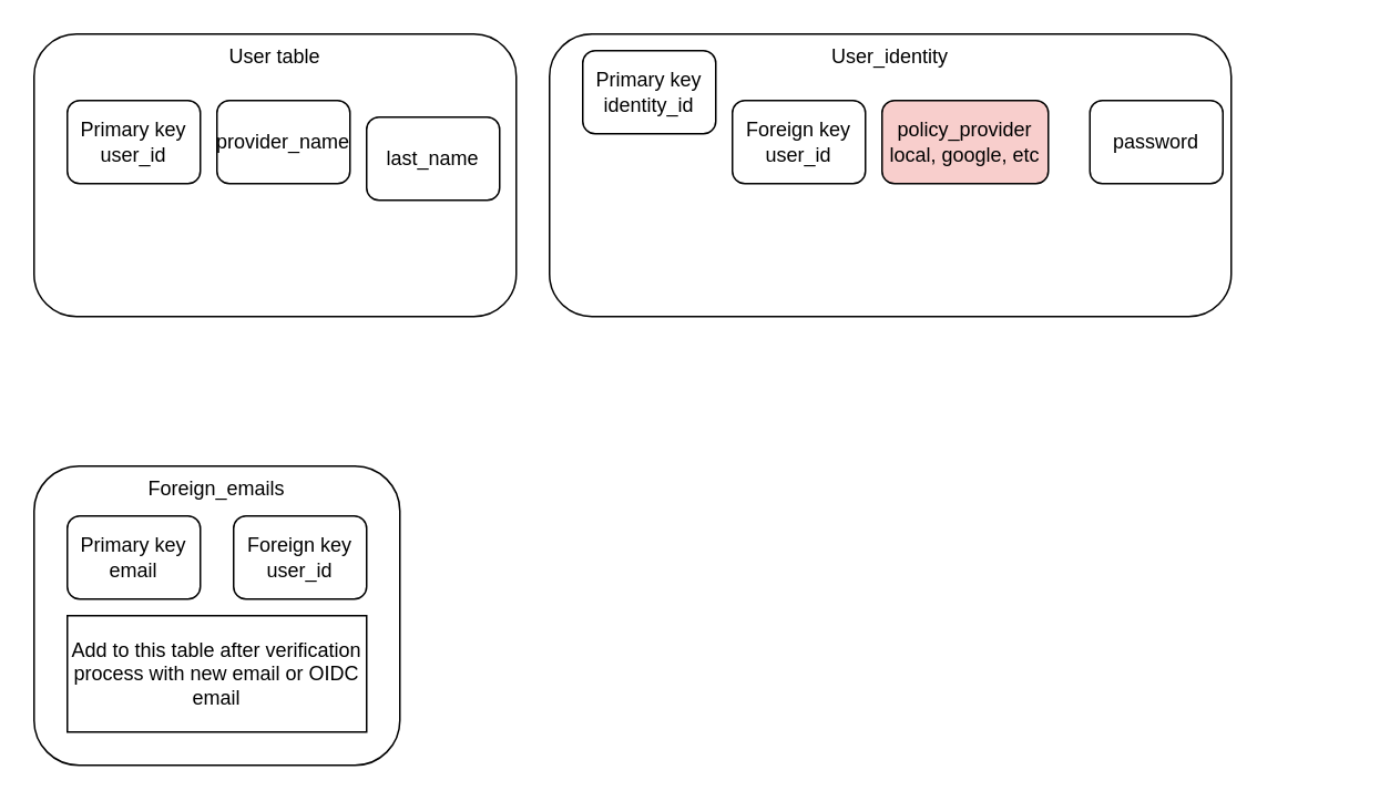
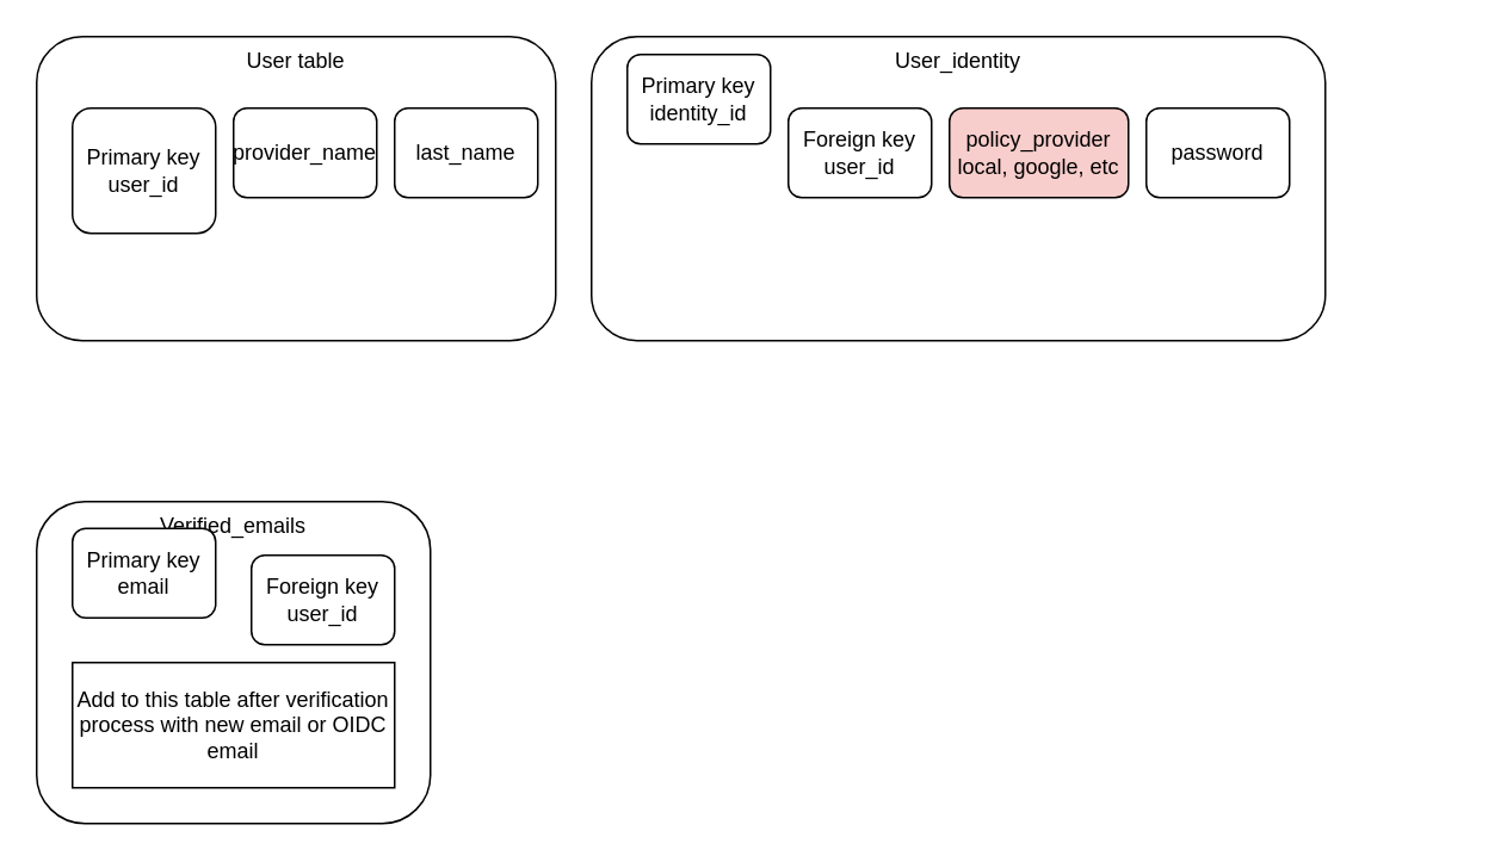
  <mxCell id="0" />
  <mxCell id="1" parent="0" />
  <mxCell id="2" value="User table" style="rounded=1;whiteSpace=wrap;html=1;verticalAlign=top;" parent="1" vertex="1"><mxGeometry x="20" y="20" width="290" height="170" as="geometry" /></mxCell>
- <mxCell id="3" value="Primary key&lt;br&gt;user_id" style="rounded=1;whiteSpace=wrap;html=1;" parent="1" vertex="1"><mxGeometry x="40" y="60" width="80" height="50" as="geometry" /></mxCell>
+ <mxCell id="3" value="Primary key&lt;br&gt;user_id" style="rounded=1;whiteSpace=wrap;html=1;" parent="1" vertex="1"><mxGeometry x="40" y="60" width="80" height="70" as="geometry" /></mxCell>
  <mxCell id="4" value="provider_name" style="rounded=1;whiteSpace=wrap;html=1;" parent="1" vertex="1"><mxGeometry x="130" y="60" width="80" height="50" as="geometry" /></mxCell>
- <mxCell id="5" value="last_name" style="rounded=1;whiteSpace=wrap;html=1;" parent="1" vertex="1"><mxGeometry x="220" y="70" width="80" height="50" as="geometry" /></mxCell>
+ <mxCell id="5" value="last_name" style="rounded=1;whiteSpace=wrap;html=1;" parent="1" vertex="1"><mxGeometry x="220" y="60" width="80" height="50" as="geometry" /></mxCell>
  <mxCell id="6" value="" style="group" parent="1" vertex="1" connectable="0"><mxGeometry x="330" y="20" width="490" height="170" as="geometry" /></mxCell>
  <mxCell id="7" value="User_identity" style="rounded=1;whiteSpace=wrap;html=1;verticalAlign=top;" parent="6" vertex="1"><mxGeometry width="410" height="170" as="geometry" /></mxCell>
  <mxCell id="8" value="Primary key&lt;br&gt;identity_id&lt;br&gt;" style="rounded=1;whiteSpace=wrap;html=1;" parent="6" vertex="1"><mxGeometry x="20" y="10" width="80" height="50" as="geometry" /></mxCell>
  <mxCell id="9" value="Foreign key&lt;br&gt;user_id" style="rounded=1;whiteSpace=wrap;html=1;" parent="6" vertex="1"><mxGeometry x="110" y="40" width="80" height="50" as="geometry" /></mxCell>
  <mxCell id="10" value="policy_provider&lt;br&gt;local, google, etc" style="rounded=1;whiteSpace=wrap;html=1;fillColor=#f8cecc;" parent="6" vertex="1"><mxGeometry x="200" y="40" width="100" height="50" as="geometry" /></mxCell>
- <mxCell id="11" value="password" style="rounded=1;whiteSpace=wrap;html=1;" parent="6" vertex="1"><mxGeometry x="325" y="40" width="80" height="50" as="geometry" /></mxCell>
+ <mxCell id="11" value="password" style="rounded=1;whiteSpace=wrap;html=1;" parent="6" vertex="1"><mxGeometry x="310" y="40" width="80" height="50" as="geometry" /></mxCell>
  <mxCell id="12" value="" style="group" vertex="1" connectable="0" parent="1"><mxGeometry x="20" y="280" width="220" height="180" as="geometry" /></mxCell>
- <mxCell id="13" value="Foreign_emails" style="rounded=1;whiteSpace=wrap;html=1;verticalAlign=top;" parent="12" vertex="1"><mxGeometry width="220" height="180" as="geometry" /></mxCell>
- <mxCell id="14" value="Primary key&lt;br&gt;email" style="rounded=1;whiteSpace=wrap;html=1;" parent="12" vertex="1"><mxGeometry x="20" y="30" width="80" height="50" as="geometry" /></mxCell>
+ <mxCell id="13" value="Verified_emails" style="rounded=1;whiteSpace=wrap;html=1;verticalAlign=top;" parent="12" vertex="1"><mxGeometry width="220" height="180" as="geometry" /></mxCell>
+ <mxCell id="14" value="Primary key&lt;br&gt;email" style="rounded=1;whiteSpace=wrap;html=1;" parent="12" vertex="1"><mxGeometry x="20" y="15" width="80" height="50" as="geometry" /></mxCell>
  <mxCell id="15" value="Foreign key&lt;br&gt;user_id" style="rounded=1;whiteSpace=wrap;html=1;" parent="12" vertex="1"><mxGeometry x="120" y="30" width="80" height="50" as="geometry" /></mxCell>
  <mxCell id="16" value="Add to this table after verification process with new email or OIDC email" style="rounded=0;whiteSpace=wrap;html=1;" parent="12" vertex="1"><mxGeometry x="20" y="90" width="180" height="70" as="geometry" /></mxCell>
